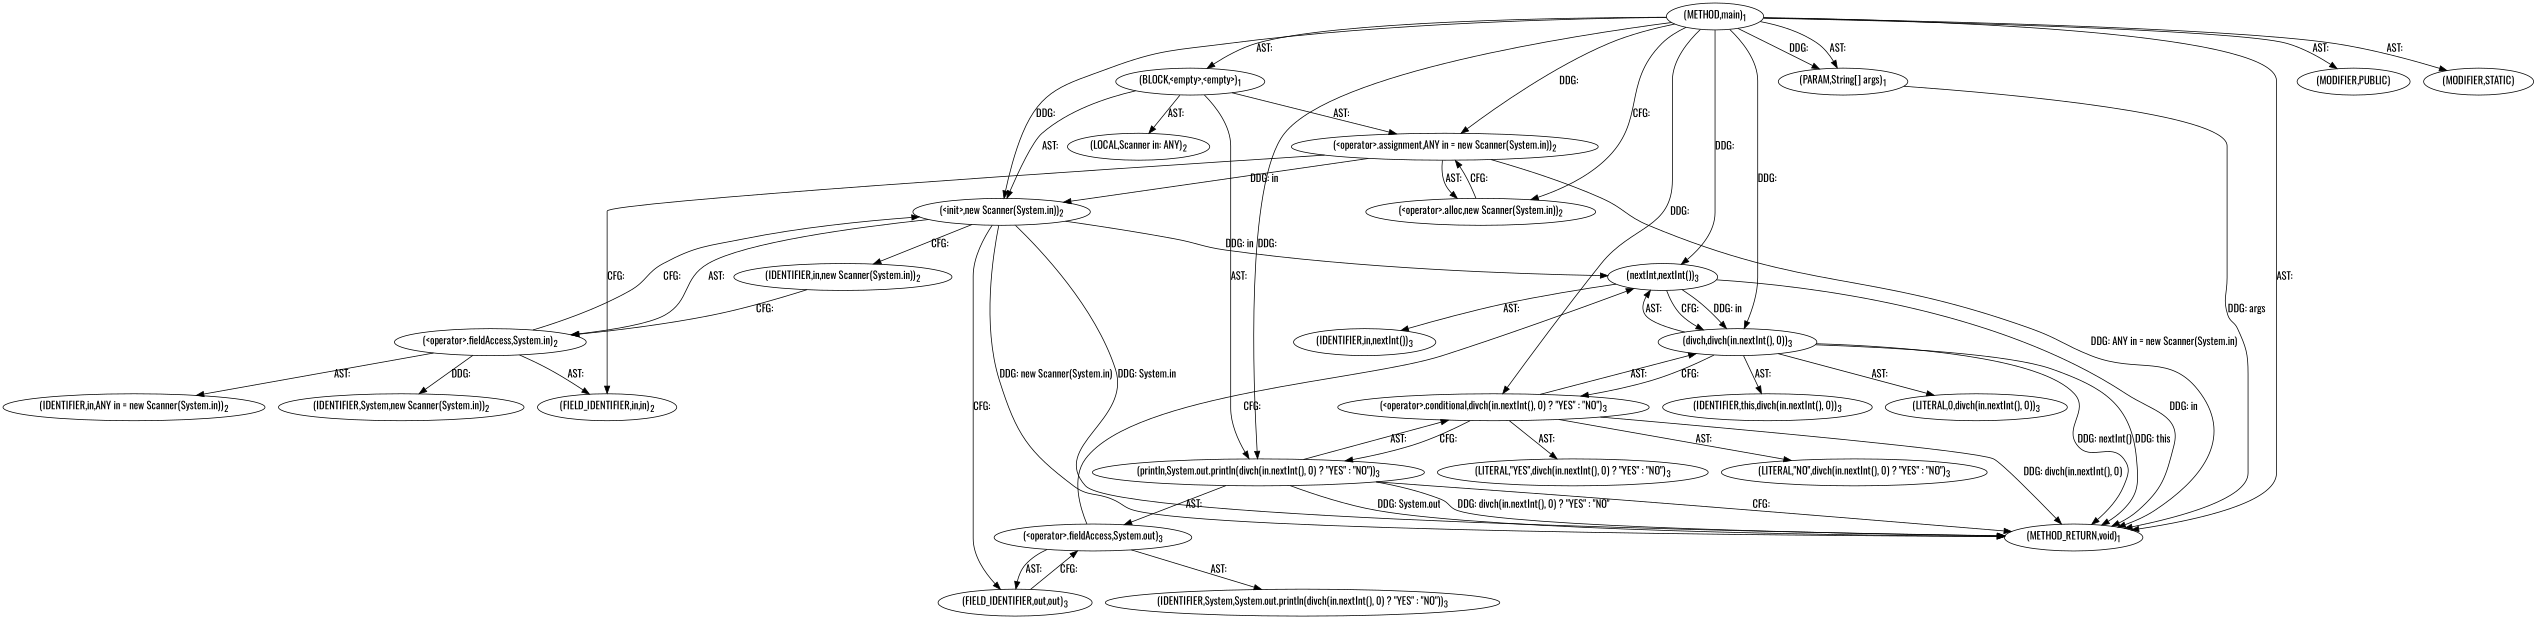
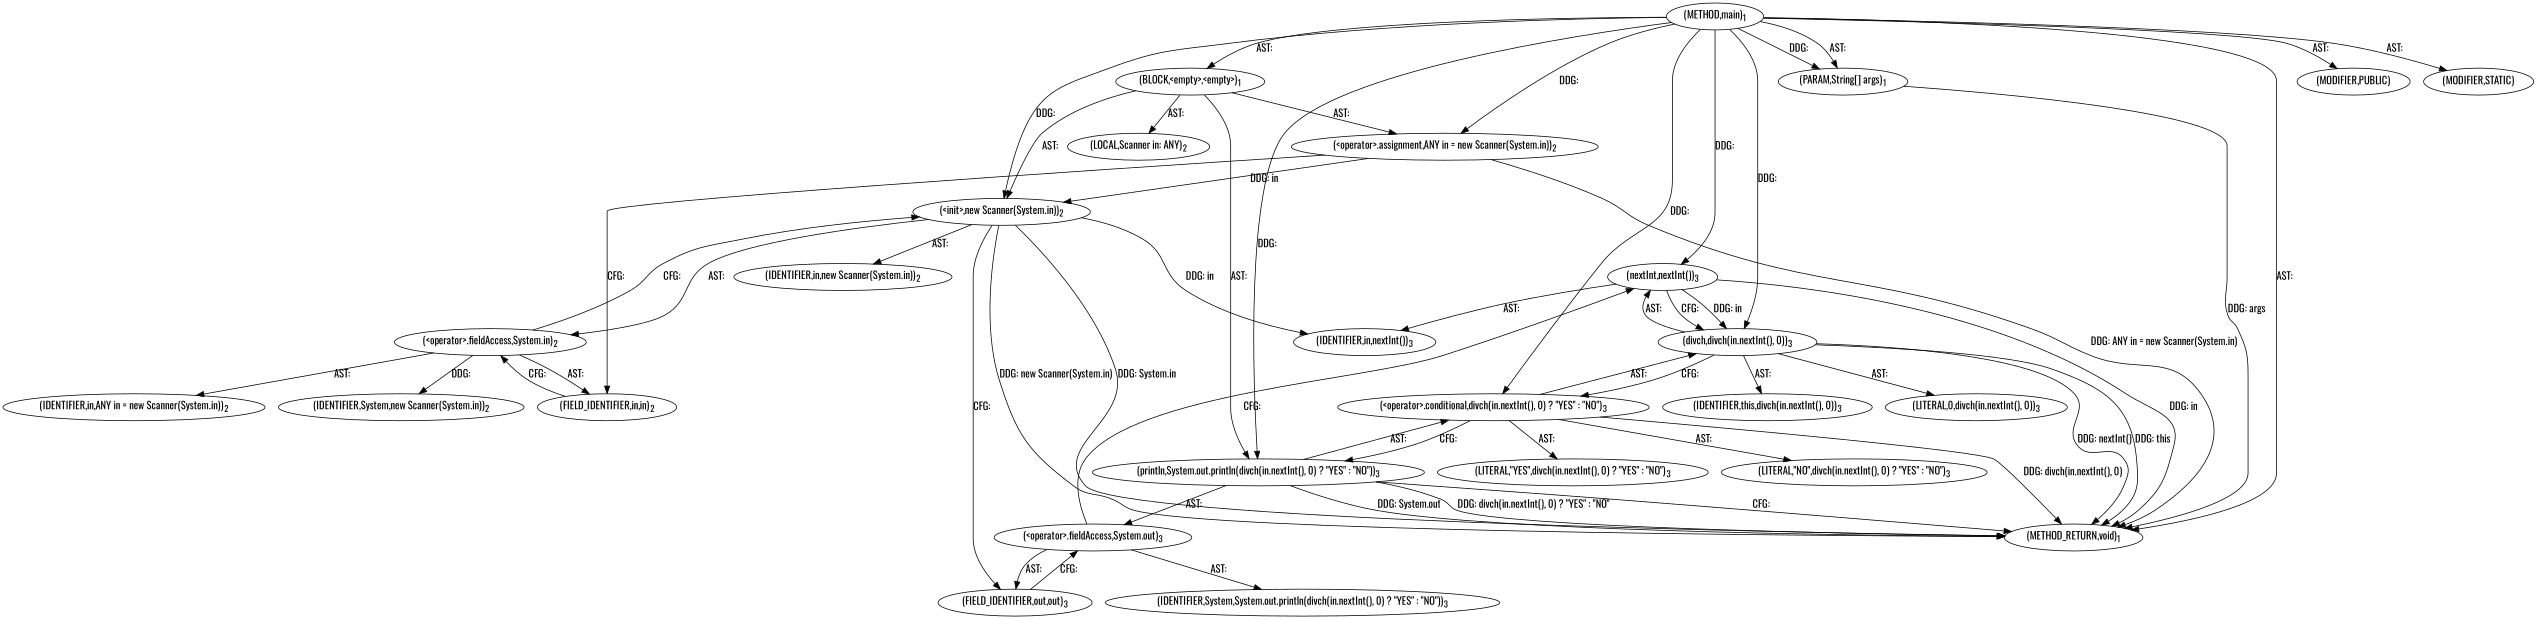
  digraph {
    fontname=Oswald
    node [fontname=Oswald]
    edge [fontname=Oswald]
    n1 [label=<(METHOD,main)<SUB>1</SUB>>]
    n2 [label=<(PARAM,String[] args)<SUB>1</SUB>>]
    n3 [label=<(BLOCK,&lt;empty&gt;,&lt;empty&gt;)<SUB>1</SUB>>]
    n4 [label=<(&lt;operator&gt;.assignment,ANY in = new Scanner(System.in))<SUB>2</SUB>>]
-   n5 [label=<(&lt;operator&gt;.alloc,new Scanner(System.in))<SUB>2</SUB>>]
    n6 [label=<(&lt;init&gt;,new Scanner(System.in))<SUB>2</SUB>>]
    n7 [label=<(println,System.out.println(divch(in.nextInt(), 0) ? &quot;YES&quot; : &quot;NO&quot;))<SUB>3</SUB>>]
    n8 [label=<(&lt;operator&gt;.conditional,divch(in.nextInt(), 0) ? &quot;YES&quot; : &quot;NO&quot;)<SUB>3</SUB>>]
    n9 [label=<(divch,divch(in.nextInt(), 0))<SUB>3</SUB>>]
    n10 [label=<(nextInt,nextInt())<SUB>3</SUB>>]
    n11 [label=<(MODIFIER,PUBLIC)>]
    n12 [label=<(MODIFIER,STATIC)>]
    n13 [label=<(METHOD_RETURN,void)<SUB>1</SUB>>]
    n14 [label=<(LOCAL,Scanner in: ANY)<SUB>2</SUB>>]
    n15 [label=<(FIELD_IDENTIFIER,in,in)<SUB>2</SUB>>]
    n16 [label=<(IDENTIFIER,in,new Scanner(System.in))<SUB>2</SUB>>]
    n17 [label=<(&lt;operator&gt;.fieldAccess,System.in)<SUB>2</SUB>>]
    n18 [label=<(FIELD_IDENTIFIER,out,out)<SUB>3</SUB>>]
    n19 [label=<(&lt;operator&gt;.fieldAccess,System.out)<SUB>3</SUB>>]
    n20 [label=<(LITERAL,&quot;YES&quot;,divch(in.nextInt(), 0) ? &quot;YES&quot; : &quot;NO&quot;)<SUB>3</SUB>>]
    n21 [label=<(LITERAL,&quot;NO&quot;,divch(in.nextInt(), 0) ? &quot;YES&quot; : &quot;NO&quot;)<SUB>3</SUB>>]
    n22 [label=<(IDENTIFIER,this,divch(in.nextInt(), 0))<SUB>3</SUB>>]
    n23 [label=<(LITERAL,0,divch(in.nextInt(), 0))<SUB>3</SUB>>]
    n24 [label=<(IDENTIFIER,in,nextInt())<SUB>3</SUB>>]
    n25 [label=<(IDENTIFIER,in,ANY in = new Scanner(System.in))<SUB>2</SUB>>]
    n26 [label=<(IDENTIFIER,System,new Scanner(System.in))<SUB>2</SUB>>]
    n27 [label=<(IDENTIFIER,System,System.out.println(divch(in.nextInt(), 0) ? &quot;YES&quot; : &quot;NO&quot;))<SUB>3</SUB>>]
    n1 -> n2 [label="AST: "]
    n1 -> n2 [label="DDG: "]
    n1 -> n3 [label="AST: "]
    n1 -> n4 [label="DDG: "]
-   n1 -> n5 [label="CFG: "]
    n1 -> n6 [label="DDG: "]
    n1 -> n7 [label="DDG: "]
    n1 -> n8 [label="DDG: "]
    n1 -> n9 [label="DDG: "]
    n1 -> n10 [label="DDG: "]
    n1 -> n11 [label="AST: "]
    n1 -> n12 [label="AST: "]
    n1 -> n13 [label="AST: "]
    n2 -> n13 [label="DDG: args"]
    n3 -> n4 [label="AST: "]
    n3 -> n6 [label="AST: "]
    n3 -> n7 [label="AST: "]
    n3 -> n14 [label="AST: "]
-   n4 -> n5 [label="AST: "]
    n4 -> n6 [label="DDG: in"]
    n4 -> n13 [label="DDG: ANY in = new Scanner(System.in)"]
    n4 -> n15 [label="CFG: "]
-   n5 -> n4 [label="CFG: "]
-   n6 -> n10 [label="DDG: in"]
+   n6 -> n24 [label="DDG: in"]
    n6 -> n13 [label="DDG: System.in"]
    n6 -> n13 [label="DDG: new Scanner(System.in)"]
-   n6 -> n16 [label="CFG: "]
+   n6 -> n16 [label="AST: "]
    n6 -> n17 [label="AST: "]
    n6 -> n18 [label="CFG: "]
    n7 -> n8 [label="AST: "]
    n7 -> n13 [label="CFG: "]
    n7 -> n13 [label="DDG: System.out"]
    n7 -> n13 [label="DDG: divch(in.nextInt(), 0) ? &quot;YES&quot; : &quot;NO&quot;"]
    n7 -> n19 [label="AST: "]
    n8 -> n7 [label="CFG: "]
    n8 -> n9 [label="AST: "]
    n8 -> n13 [label="DDG: divch(in.nextInt(), 0)"]
    n8 -> n20 [label="AST: "]
    n8 -> n21 [label="AST: "]
    n9 -> n8 [label="CFG: "]
    n9 -> n10 [label="AST: "]
    n9 -> n13 [label="DDG: nextInt()"]
    n9 -> n13 [label="DDG: this"]
    n9 -> n22 [label="AST: "]
    n9 -> n23 [label="AST: "]
    n10 -> n9 [label="CFG: "]
    n10 -> n9 [label="DDG: in"]
    n10 -> n13 [label="DDG: in"]
    n10 -> n24 [label="AST: "]
-   n16 -> n17 [label="CFG: "]
+   n15 -> n17 [label="CFG: "]
    n17 -> n6 [label="CFG: "]
    n17 -> n15 [label="AST: "]
    n17 -> n25 [label="AST: "]
    n17 -> n26 [label="DDG: "]
    n18 -> n19 [label="CFG: "]
    n19 -> n10 [label="CFG: "]
    n19 -> n18 [label="AST: "]
    n19 -> n27 [label="AST: "]
  }
